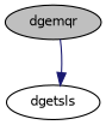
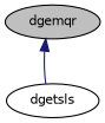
  digraph {
    rankdir=TB
    node [color=black fontname=Helvetica fontsize=10 shape=ellipse style=filled]
    n1 [fillcolor=grey75 fontcolor=black height=0.2 label=dgemqr width=0.4]
    n2 [fillcolor=white height=0.2 label=dgetsls width=0.4]
-   n2 -> n1 [color=midnightblue dir=back fontname=Helvetica fontsize=10 labelfontname=Helvetica labelfontsize=10 style=solid]
+   n1 -> n2 [color=midnightblue dir=back fontname=Helvetica fontsize=10 labelfontname=Helvetica labelfontsize=10 style=solid]
  }
